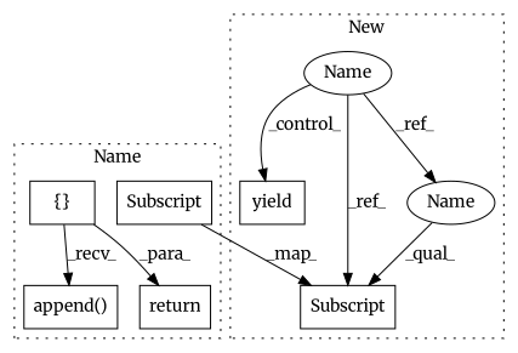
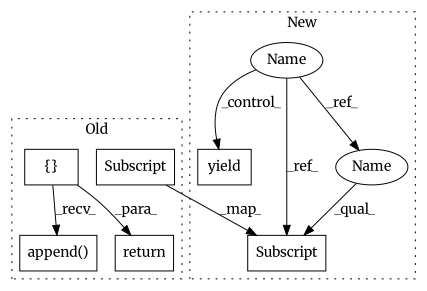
  digraph {
    fontname=Merriweather
    node [a=63 l="16,0" shape=box fontname=Merriweather]
    edge [fontname=Merriweather]
    n1 [a=75 l="15,1" label="append()" s="1629,1745"]
    n2 [a=59 l="2,1" label="{}" s="1540,1540"]
    n3 [a=93 l=7 label=return s=1871]
    n4 [label=Subscript s="1466,0"]
    n5 [a=105 l=6 label=yield s=1525]
    n6 [a=87 l=9 label=Name s=1489 shape=ellipse]
    n7 [label=Subscript s="1560,0"]
    n8 [a=87 l=9 label=Name s=1560 shape=ellipse]
    subgraph cluster_1 {
-     label=Name
+     label=Old
      style=dotted
      n1
      n2
      n3
      n4
    }
    subgraph cluster_2 {
      label=New
      style=dotted
      n5
      n6
      n7
      n8
    }
    n2 -> n1 [label=_recv_]
    n2 -> n3 [label=_para_]
    n4 -> n7 [label=_map_]
    n6 -> n5 [label=_control_]
    n6 -> n7 [label=_ref_]
    n6 -> n8 [label=_ref_]
    n8 -> n7 [label=_qual_]
  }
